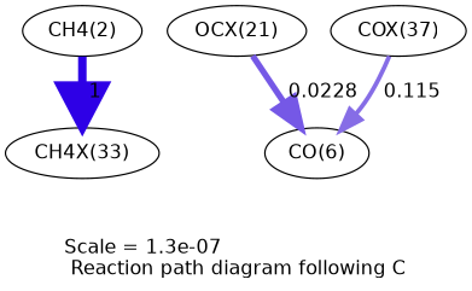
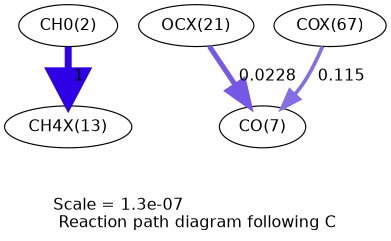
  digraph {
    fontname=Helvetica
    label="Scale = 1.3e-07\l Reaction path diagram following C"
    node [fontname=Helvetica]
    edge [fontname=Helvetica]
-   n1 [label="CH4(2)"]
-   n2 [label="CH4X(33)"]
+   n1 [label="CH0(2)"]
+   n2 [label="CH4X(13)"]
    n3 [label="OCX(21)"]
-   n4 [label="CO(6)"]
-   n5 [label="COX(37)"]
+   n4 [label="CO(7)"]
+   n5 [label="COX(67)"]
    n1 -> n2 [arrowsize=3 color="0.7, 1.5, 0.9" label=" 1" penwidth=6]
    n3 -> n4 [arrowsize=2.18 color="0.7, 0.615, 0.9" label=" 0.0228" penwidth=4.36]
    n5 -> n4 [arrowsize=1.57 color="0.7, 0.523, 0.9" label=" 0.115" penwidth=3.15]
  }
